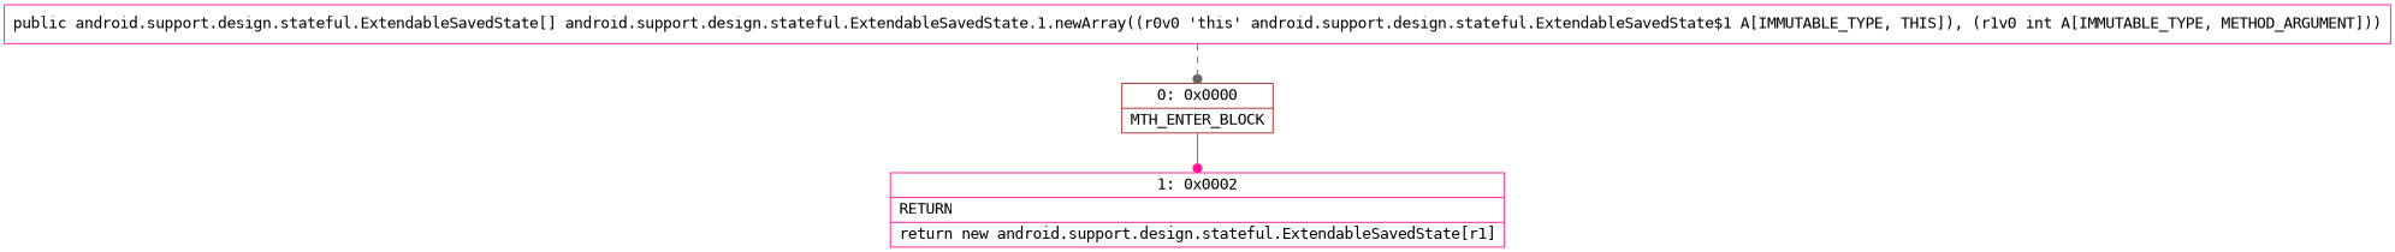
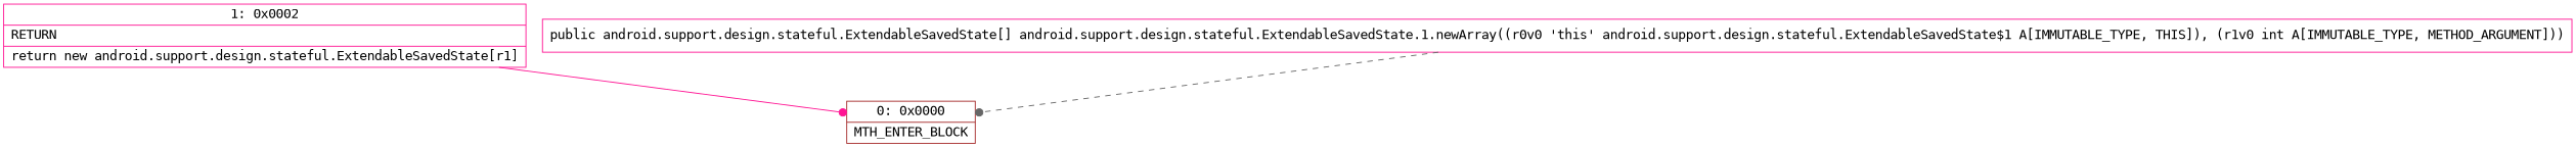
  digraph {
    fontname="DejaVu Sans Mono"
    node [shape=record color=deeppink fontname="DejaVu Sans Mono"]
    edge [arrowhead=dot fontname="DejaVu Sans Mono"]
    n1 [label="{0\:\ 0x0000|MTH_ENTER_BLOCK\l}" color=brown]
    n2 [label="{1\:\ 0x0002|RETURN\l|return new android.support.design.stateful.ExtendableSavedState[r1]\l}"]
    n3 [label="{public android.support.design.stateful.ExtendableSavedState[] android.support.design.stateful.ExtendableSavedState.1.newArray((r0v0 'this' android.support.design.stateful.ExtendableSavedState$1 A[IMMUTABLE_TYPE, THIS]), (r1v0 int A[IMMUTABLE_TYPE, METHOD_ARGUMENT])) }"]
-   n1 -> n2 [color=deeppink style=solid]
+   n2 -> n1 [color=deeppink style=solid]
    n3 -> n1 [color=gray40 style=dashed]
  }
